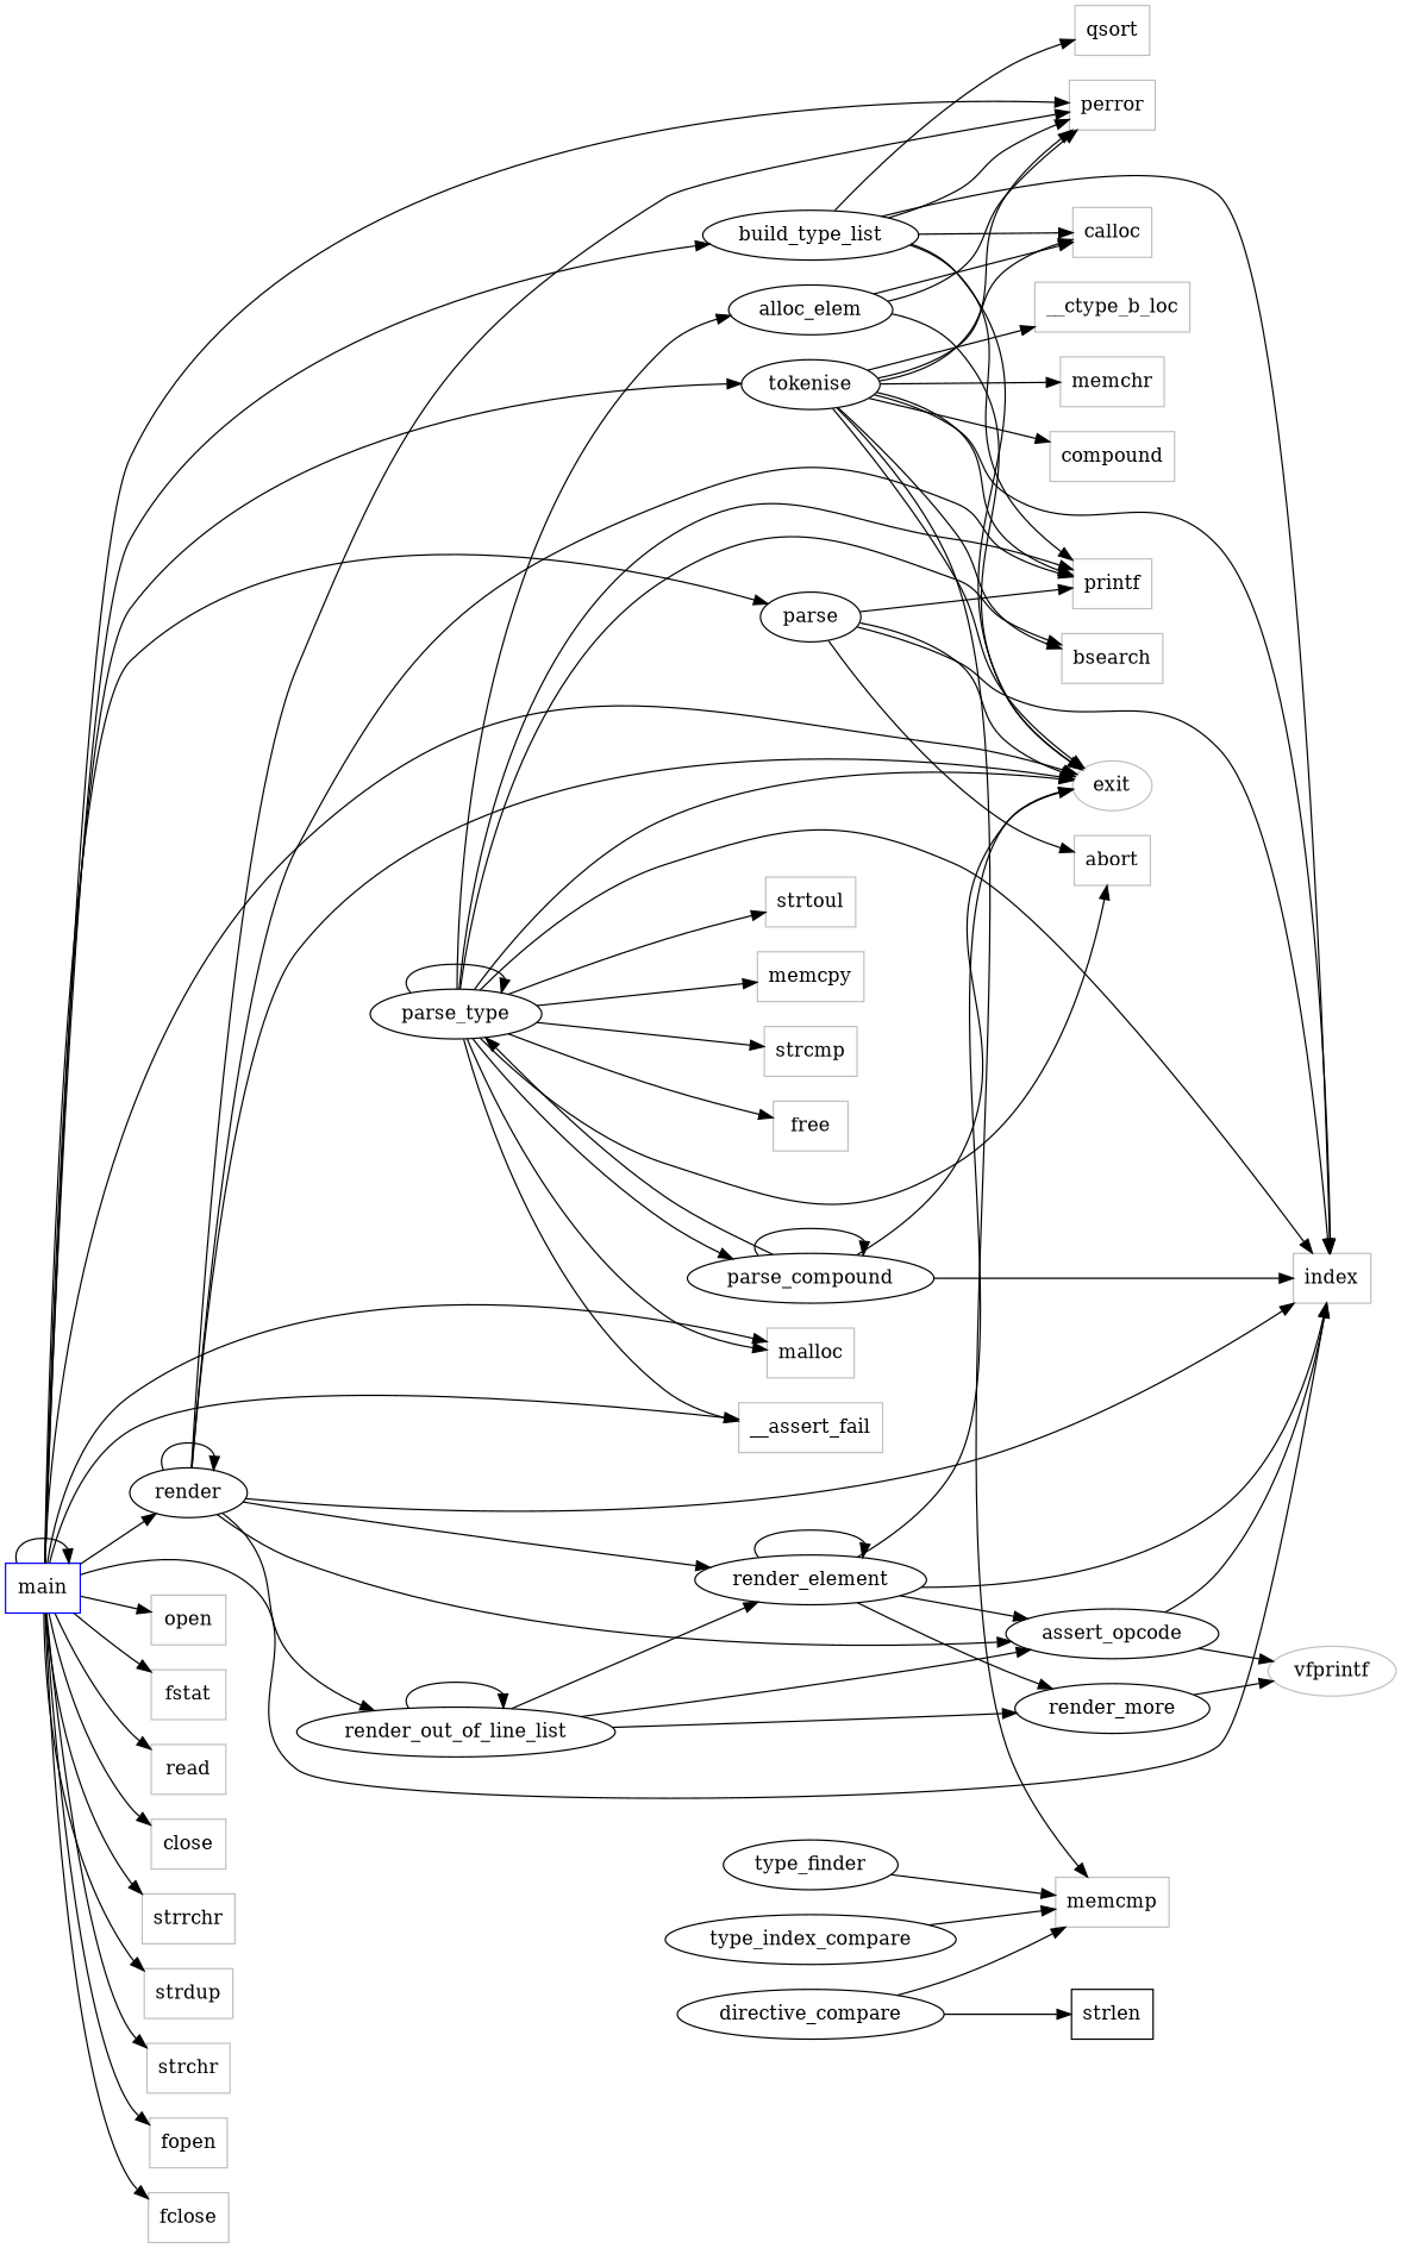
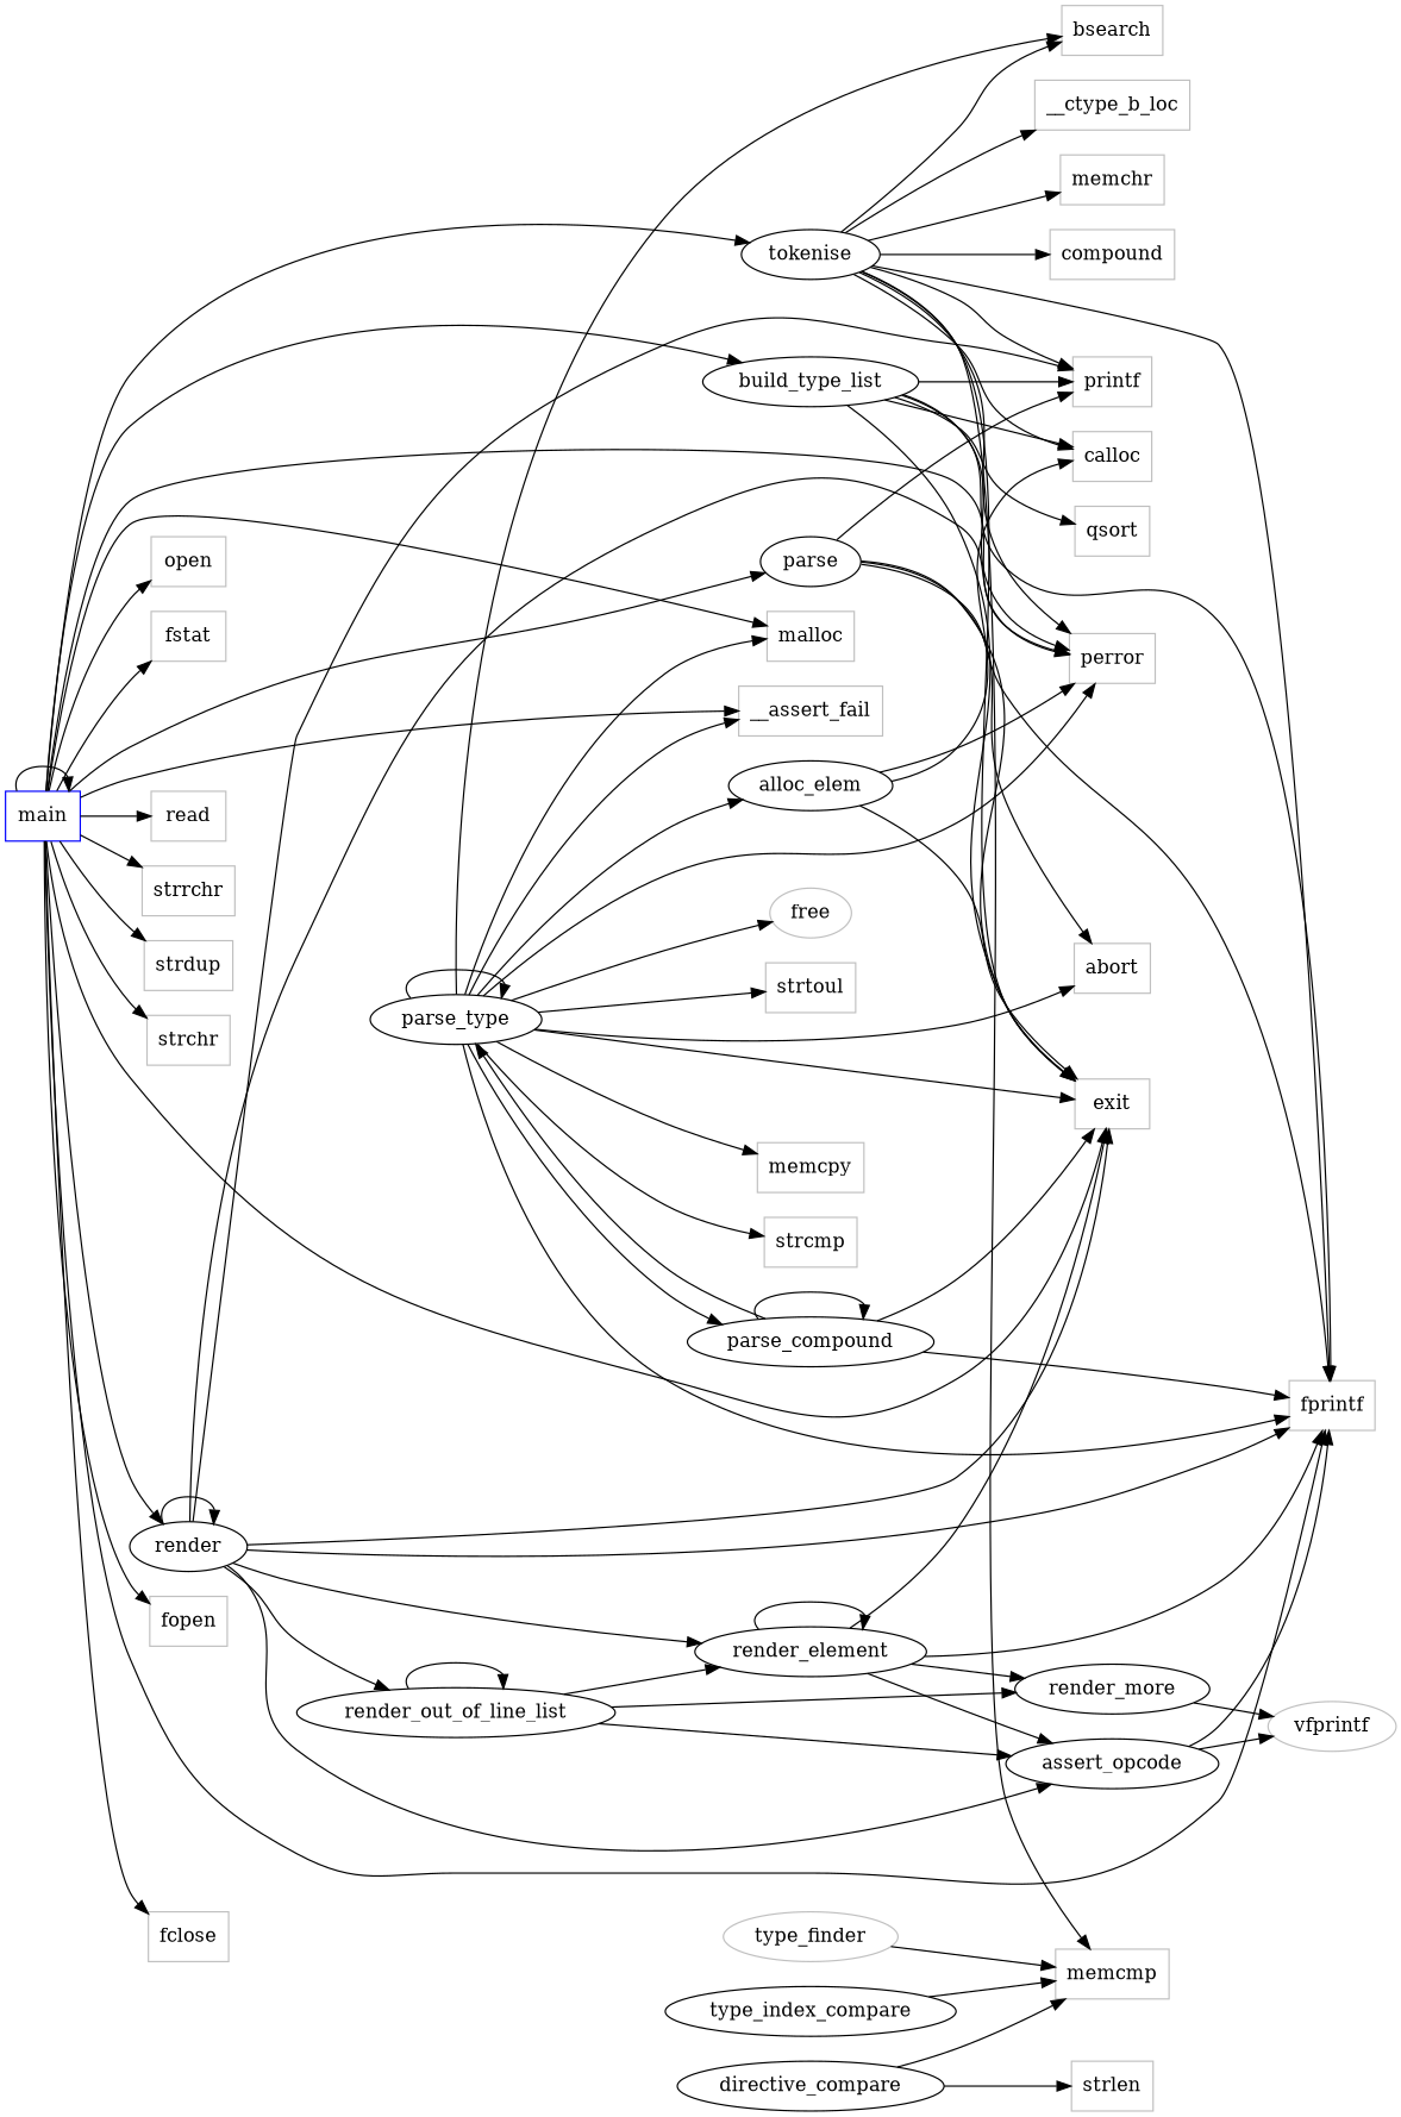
  digraph {
    rankdir=LR
    node [color=grey shape=box]
    main [color=blue]
    perror
-   exit [shape=ellipse]
+   exit
    build_type_list [color="" shape=""]
-   fprintf [label=index]
+   fprintf
    open
    fstat
    malloc
    __assert_fail
    read
-   close
    strrchr
    strdup
    strchr
    tokenise [color="" shape=""]
    parse [color="" shape=""]
    fopen
    render [color="" shape=""]
    fclose
    calloc
    qsort
    printf
    memcmp
    bsearch
    memchr
    n26 [label=compound]
    __ctype_b_loc
    abort
    render_element [color="" shape=""]
    n30 [label=assert_opcode color="" shape=""]
    render_out_of_line_list [color="" shape=""]
    alloc_elem [color="" shape=""]
    directive_compare [color="" shape=""]
-   strlen [color=black]
+   strlen
    render_more [color="" shape=""]
    vfprintf [shape=ellipse]
    parse_compound [color="" shape=""]
    parse_type [color="" shape=""]
    memcpy
    strcmp
-   free
+   free [shape=ellipse]
    strtoul
-   type_finder [color="" shape=""]
+   type_finder [shape=""]
    type_index_compare [color="" shape=""]
    main -> main
    main -> perror
    main -> exit
    main -> build_type_list
    main -> fprintf
    main -> open
    main -> fstat
    main -> malloc
    main -> __assert_fail
    main -> read
-   main -> close
    main -> strrchr
    main -> strdup
    main -> strchr
    main -> tokenise
    main -> parse
    main -> fopen
    main -> render
    main -> fclose
    build_type_list -> perror
    build_type_list -> exit
    build_type_list -> fprintf
    build_type_list -> calloc
    build_type_list -> qsort
    build_type_list -> printf
    tokenise -> perror
    tokenise -> exit
    tokenise -> fprintf
    tokenise -> calloc
    tokenise -> printf
    tokenise -> memcmp
    tokenise -> bsearch
    tokenise -> memchr
    tokenise -> n26
    tokenise -> __ctype_b_loc
    parse -> exit
    parse -> fprintf
    parse -> printf
    parse -> abort
    render -> perror
    render -> exit
    render -> fprintf
    render -> render
    render -> printf
    render -> render_element
    render -> n30
    render -> render_out_of_line_list
    render_element -> exit
    render_element -> fprintf
    render_element -> render_element
    render_element -> n30
    render_element -> render_more
    n30 -> fprintf
    n30 -> vfprintf
    render_out_of_line_list -> render_element
    render_out_of_line_list -> n30
    render_out_of_line_list -> render_out_of_line_list
    render_out_of_line_list -> render_more
    alloc_elem -> perror
    alloc_elem -> exit
    alloc_elem -> calloc
    directive_compare -> memcmp
    directive_compare -> strlen
    render_more -> vfprintf
    parse_compound -> exit
    parse_compound -> fprintf
    parse_compound -> parse_compound
    parse_compound -> parse_type
-   parse_type -> printf
+   parse_type -> perror
    parse_type -> exit
    parse_type -> fprintf
    parse_type -> malloc
    parse_type -> __assert_fail
    parse_type -> bsearch
    parse_type -> abort
    parse_type -> alloc_elem
    parse_type -> parse_compound
    parse_type -> parse_type
    parse_type -> memcpy
    parse_type -> strcmp
    parse_type -> free
    parse_type -> strtoul
    type_finder -> memcmp
    type_index_compare -> memcmp
  }
